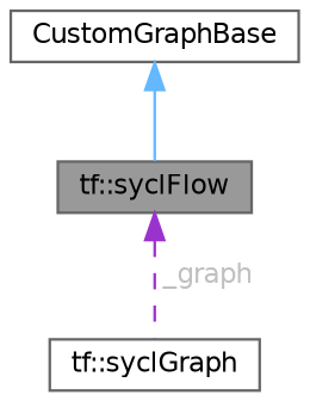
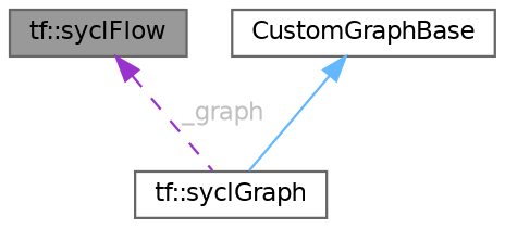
  digraph {
    node [color=gray40 fillcolor=white fontname=Helvetica fontsize=10 shape=box style=filled]
    edge [dir=back fontname=Helvetica fontsize=10 labelfontname=Helvetica labelfontsize=10]
    n1 [fillcolor=grey60 fontcolor=black height=0.2 label="tf::syclFlow" width=0.4]
    n2 [height=0.2 label="tf::syclGraph" width=0.4]
    n3 [height=0.2 label=CustomGraphBase width=0.4]
    n1 -> n2 [color=darkorchid3 fontcolor=grey label=" _graph" style=dashed]
-   n3 -> n1 [color=steelblue1 style=solid]
+   n3 -> n2 [color=steelblue1 style=solid]
  }
